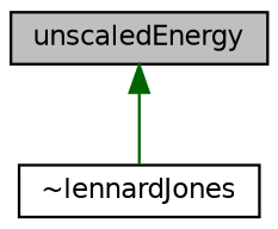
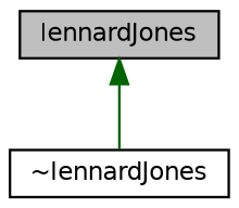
  digraph {
    rankdir=TB
    node [color=black fontname=Helvetica fontsize=10 shape=record]
-   n1 [fillcolor=grey75 fontcolor=black height=0.2 label=unscaledEnergy style=filled width=0.4]
+   n1 [fillcolor=grey75 fontcolor=black height=0.2 label=lennardJones style=filled width=0.4]
    n2 [height=0.2 label="~lennardJones" width=0.4]
    n1 -> n2 [color=darkgreen dir=back fontname=Helvetica fontsize=10 labelfontname=Helvetica labelfontsize=10 style=solid]
  }
